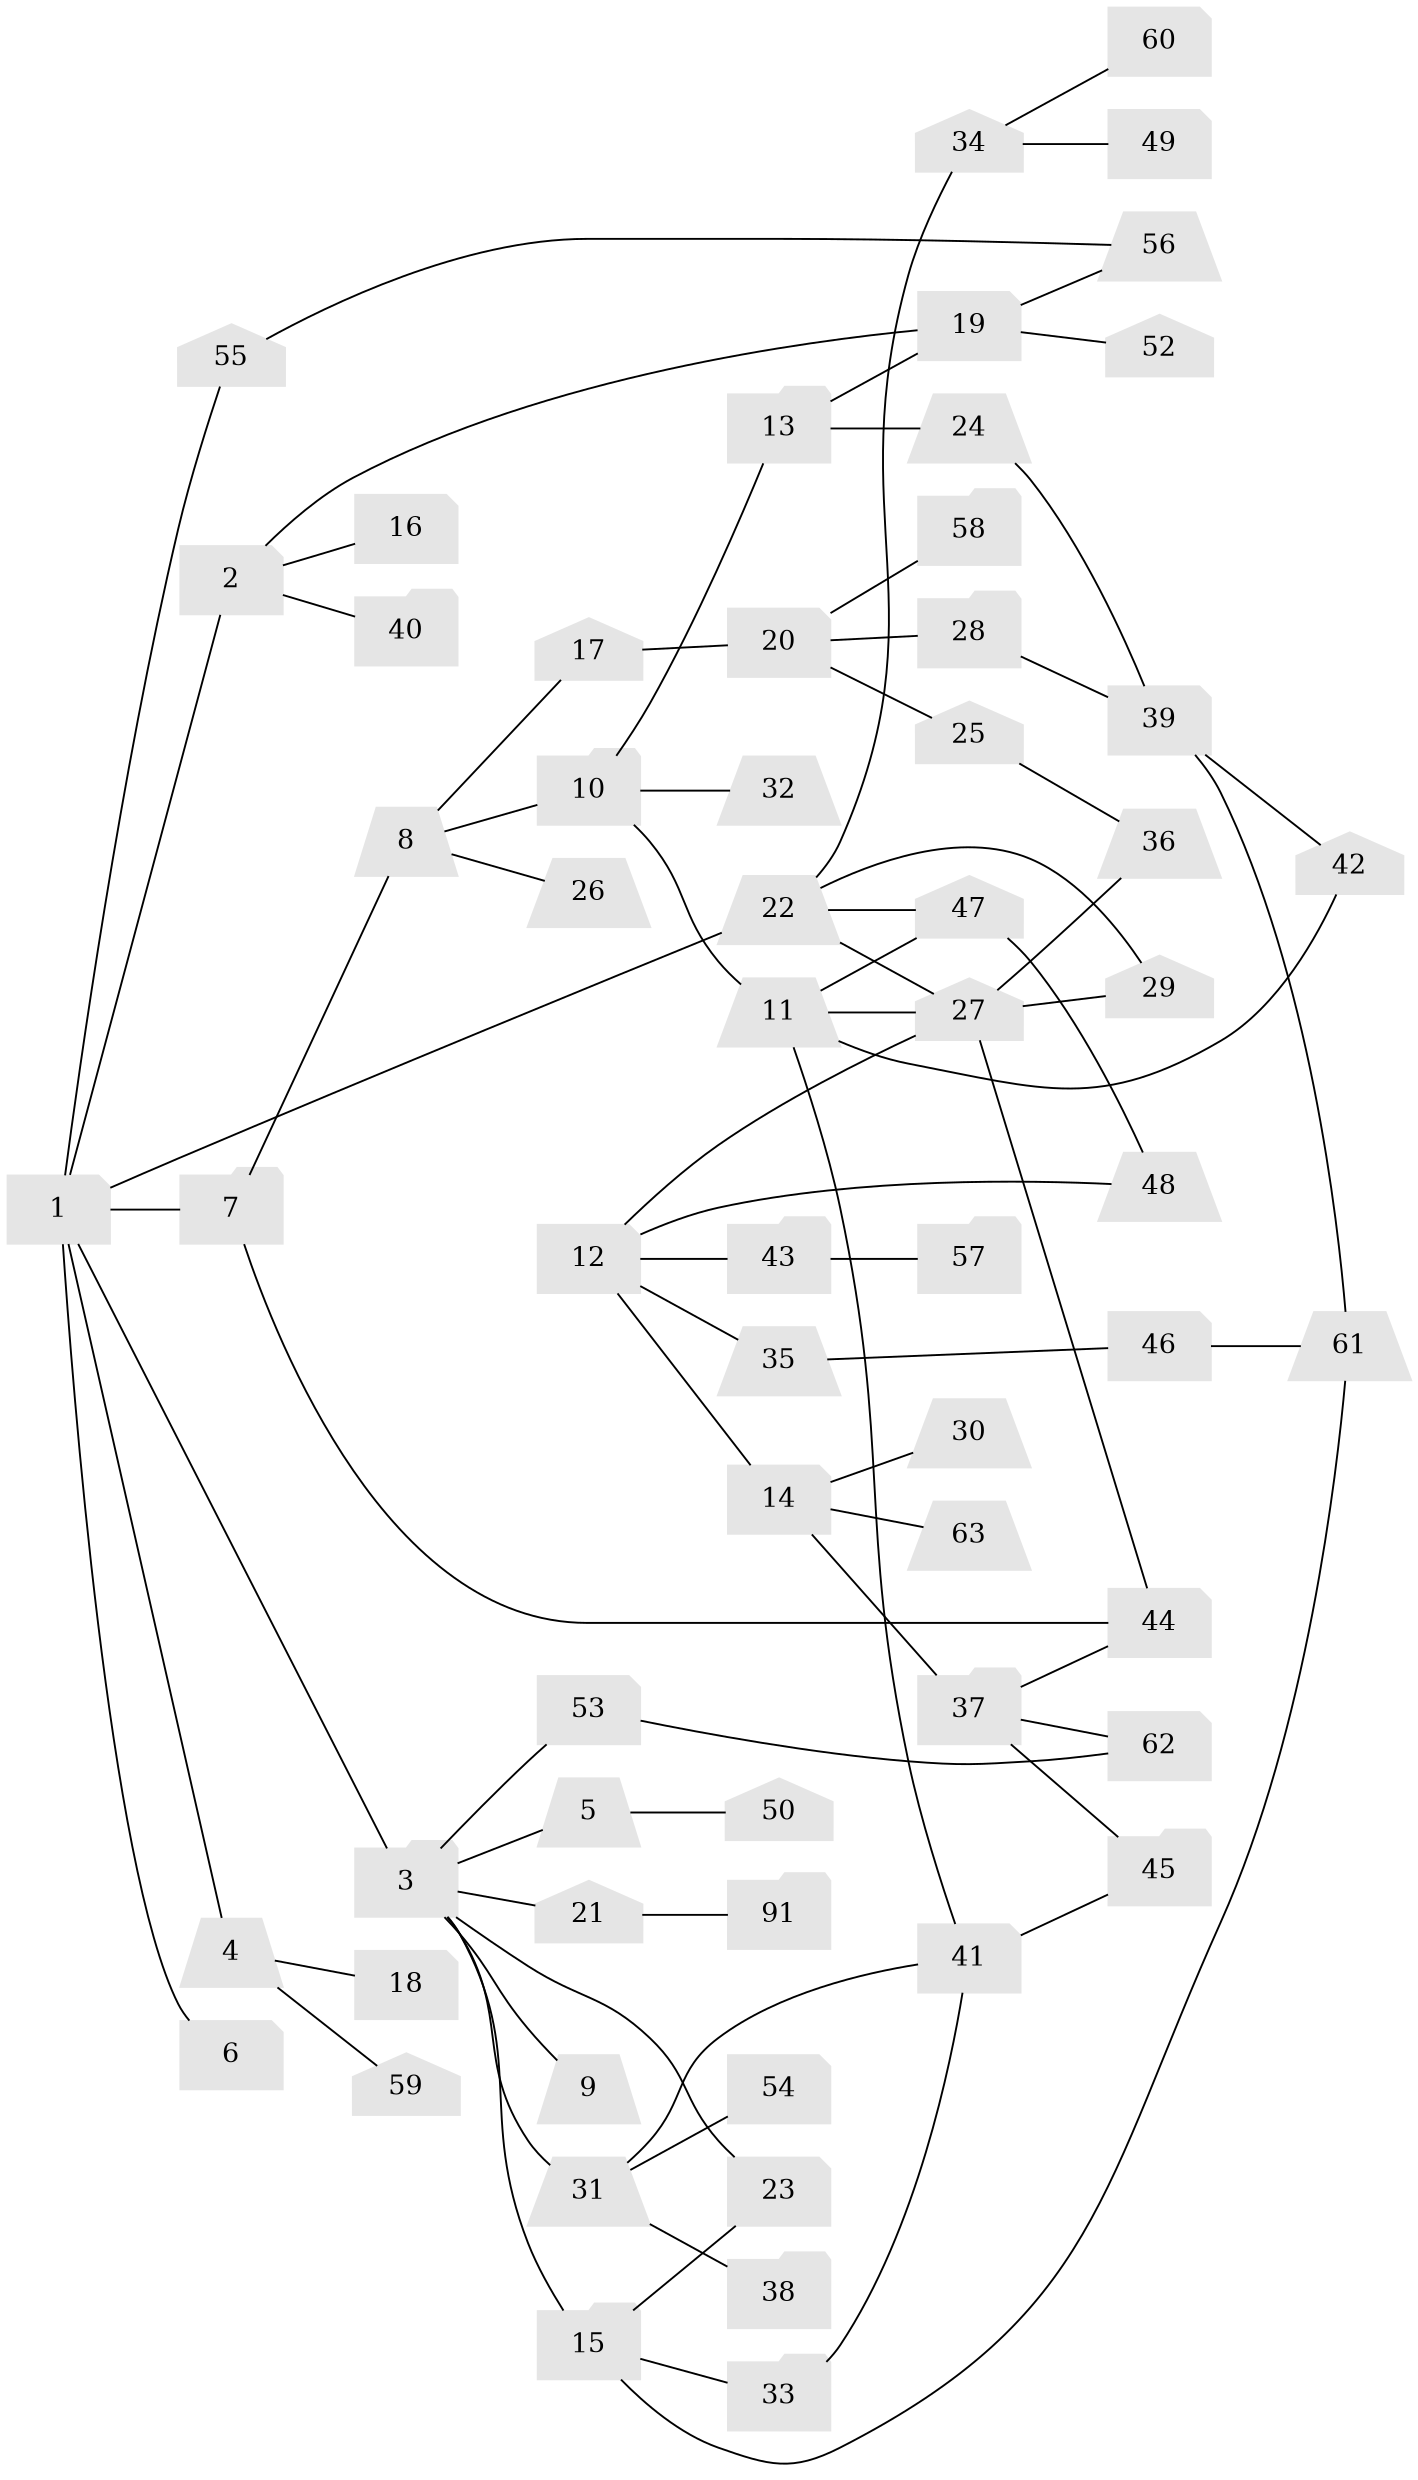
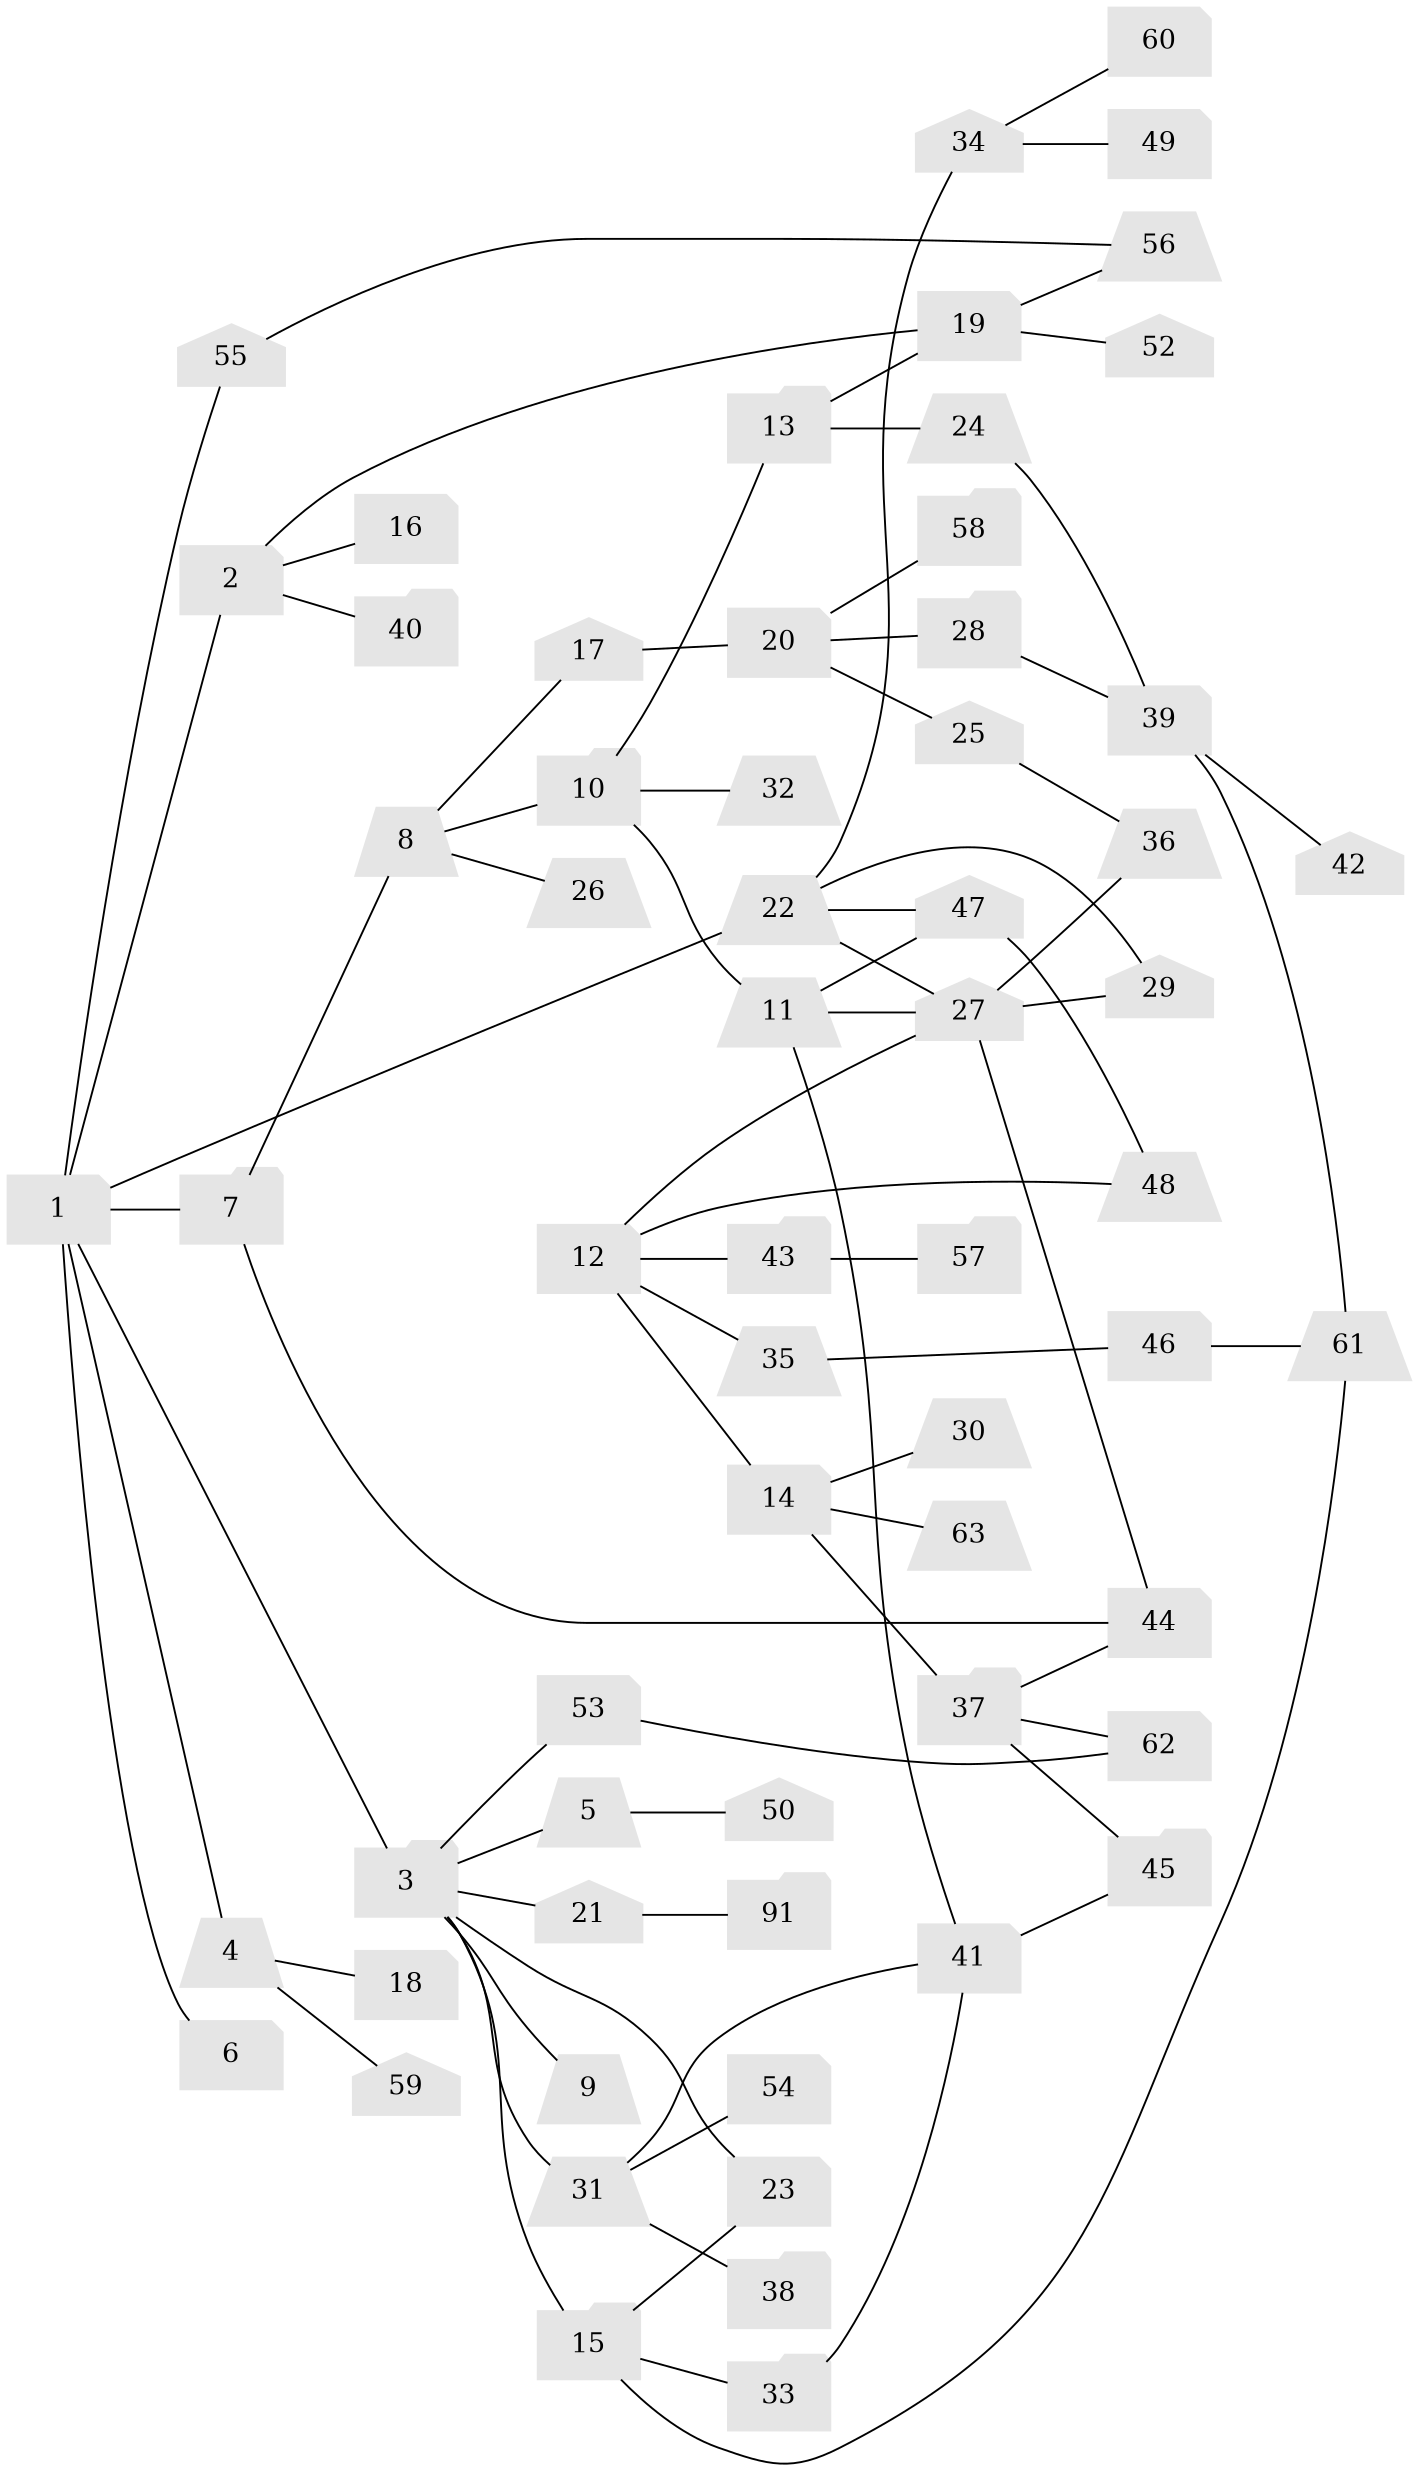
  graph {
    rankdir=LR
    node [color=gray90 shape=note style=filled]
    1
    2
    3 [shape=folder]
    4 [shape=trapezium]
    6
    7 [shape=folder]
    22 [shape=trapezium]
    55 [shape=house]
    16
    19
    40 [shape=folder]
    5 [shape=trapezium]
    9 [shape=trapezium]
    15 [shape=folder]
    21 [shape=house]
    23
    31 [shape=trapezium]
    53
    18
    59 [shape=house]
    8 [shape=trapezium]
    44
    27 [shape=house]
    47 [shape=house]
    29 [shape=house]
    34 [shape=house]
    56 [shape=trapezium]
    52 [shape=house]
    50 [shape=house]
    33 [shape=folder]
    61 [shape=trapezium]
    n32 [label=91 shape=folder]
    41
    38 [shape=folder]
    54
    62
    10 [shape=folder]
    17 [shape=house]
    26 [shape=trapezium]
    12
    14
    35 [shape=trapezium]
    43 [shape=folder]
    48 [shape=trapezium]
    11 [shape=trapezium]
    13 [shape=folder]
    32 [shape=trapezium]
    20
    42 [shape=house]
    24 [shape=trapezium]
    36 [shape=trapezium]
    45 [shape=folder]
    30 [shape=trapezium]
    37 [shape=folder]
    63 [shape=trapezium]
    46
    57 [shape=folder]
    39
    25 [shape=house]
    28 [shape=folder]
    58 [shape=folder]
    49
    60
    1 -- 2
    1 -- 3
    1 -- 4
    1 -- 6
    1 -- 7
    1 -- 22
    1 -- 55
    2 -- 16
    2 -- 19
    2 -- 40
    3 -- 5
    3 -- 9
    3 -- 15
    3 -- 21
    3 -- 23
    3 -- 31
    3 -- 53
    4 -- 18
    4 -- 59
    7 -- 8
    7 -- 44
    22 -- 27
    22 -- 47
    22 -- 29
    22 -- 34
    55 -- 56
    19 -- 56
    19 -- 52
    5 -- 50
    15 -- 23
    15 -- 33
    15 -- 61
    21 -- n32
    31 -- 41
    31 -- 38
    31 -- 54
    53 -- 62
    8 -- 10
    8 -- 17
    8 -- 26
    27 -- 44
    27 -- 29
    27 -- 36
    47 -- 48
    34 -- 49
    34 -- 60
    33 -- 41
    41 -- 45
    10 -- 11
    10 -- 13
    10 -- 32
    17 -- 20
    12 -- 27
    12 -- 14
    12 -- 35
    12 -- 43
    12 -- 48
    14 -- 30
    14 -- 37
    14 -- 63
    35 -- 46
    43 -- 57
    11 -- 27
    11 -- 47
    11 -- 41
-   11 -- 42
    13 -- 19
    13 -- 24
    20 -- 25
    20 -- 28
    20 -- 58
    24 -- 39
    37 -- 44
    37 -- 62
    37 -- 45
    46 -- 61
    39 -- 61
    39 -- 42
    25 -- 36
    28 -- 39
  }
